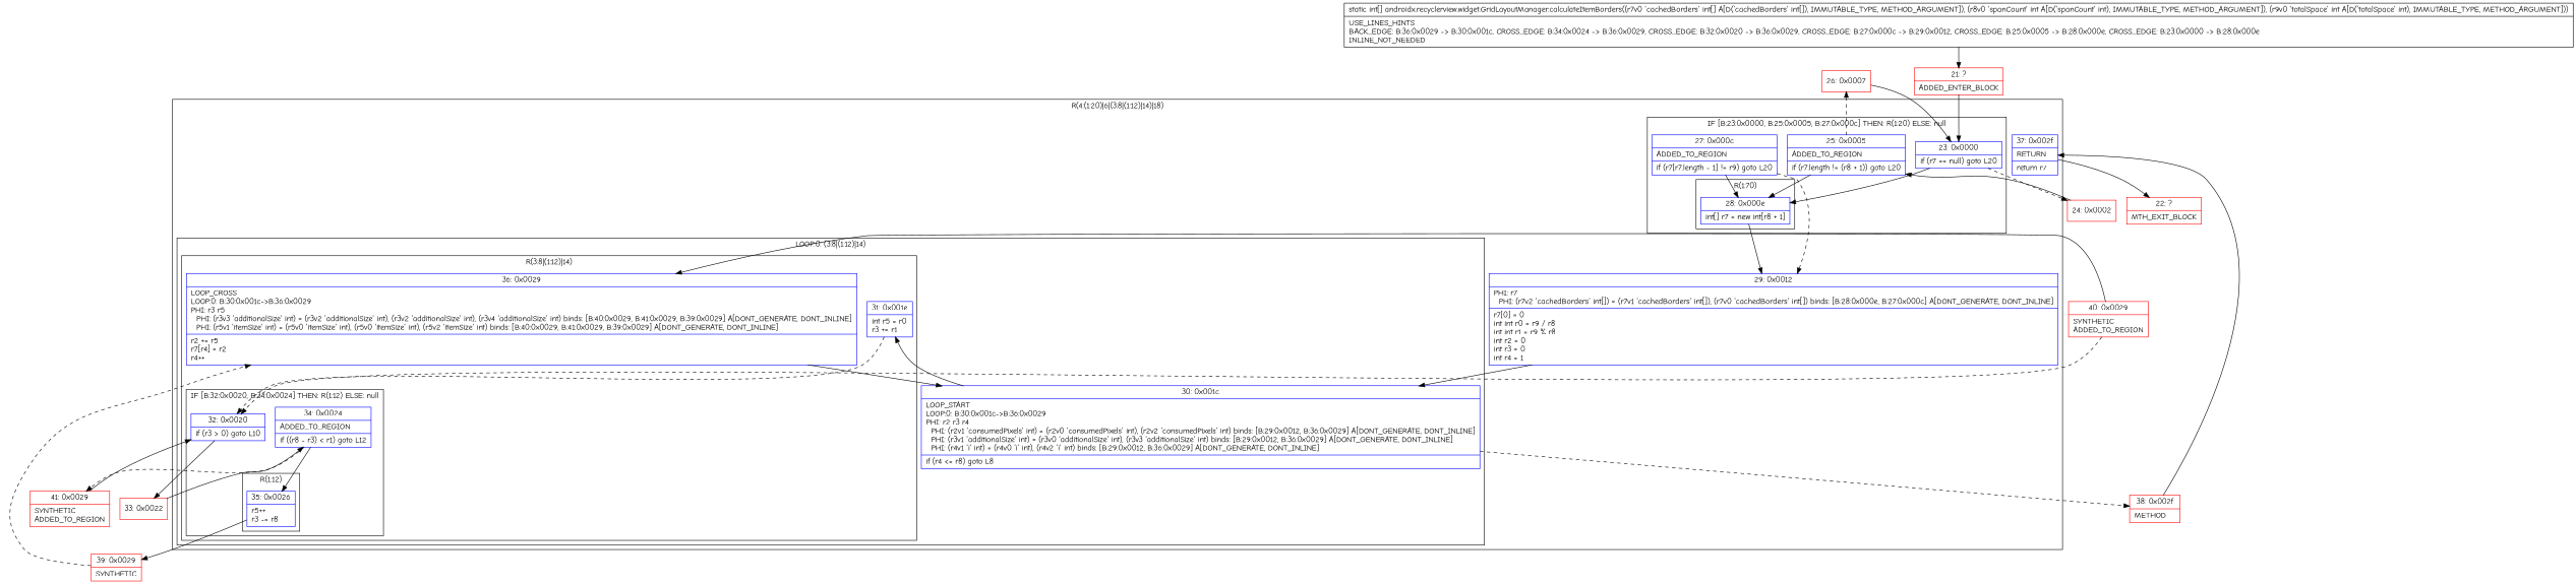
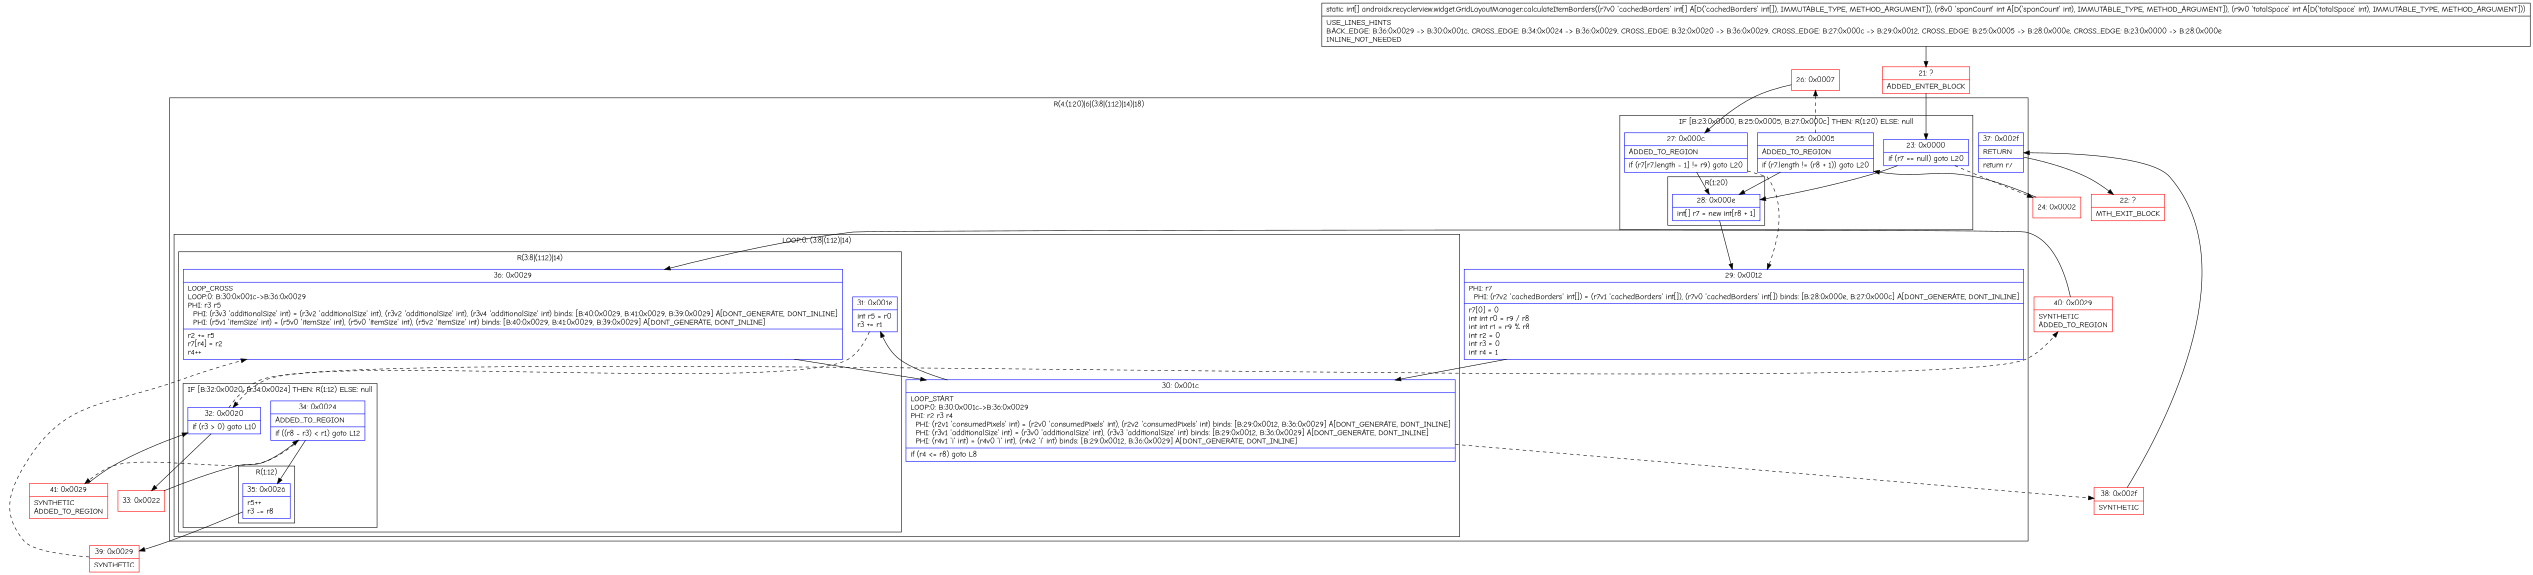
  digraph {
    fontname="Comic Neue"
    node [color=blue fontname="Comic Neue" shape=record]
    edge [fontname="Comic Neue"]
    n1 [label="{28\:\ 0x000e|int[] r7 = new int[r8 + 1]\l}"]
    n2 [label="{23\:\ 0x0000|if (r7 == null) goto L20\l}"]
    n3 [label="{25\:\ 0x0005|ADDED_TO_REGION\l|if (r7.length != (r8 + 1)) goto L20\l}"]
    n4 [label="{27\:\ 0x000c|ADDED_TO_REGION\l|if (r7[r7.length \- 1] != r9) goto L20\l}"]
    n5 [label="{35\:\ 0x0026|r5++\lr3 \-= r8\l}"]
    n6 [label="{32\:\ 0x0020|if (r3 \> 0) goto L10\l}"]
    n7 [label="{34\:\ 0x0024|ADDED_TO_REGION\l|if ((r8 \- r3) \< r1) goto L12\l}"]
    n8 [label="{31\:\ 0x001e|int r5 = r0\lr3 += r1\l}"]
    n9 [label="{36\:\ 0x0029|LOOP_CROSS\lLOOP:0: B:30:0x001c\-\>B:36:0x0029\lPHI: r3 r5 \l  PHI: (r3v3 'additionalSize' int) = (r3v2 'additionalSize' int), (r3v2 'additionalSize' int), (r3v4 'additionalSize' int) binds: [B:40:0x0029, B:41:0x0029, B:39:0x0029] A[DONT_GENERATE, DONT_INLINE]\l  PHI: (r5v1 'itemSize' int) = (r5v0 'itemSize' int), (r5v0 'itemSize' int), (r5v2 'itemSize' int) binds: [B:40:0x0029, B:41:0x0029, B:39:0x0029] A[DONT_GENERATE, DONT_INLINE]\l|r2 += r5\lr7[r4] = r2\lr4++\l}"]
    n10 [label="{30\:\ 0x001c|LOOP_START\lLOOP:0: B:30:0x001c\-\>B:36:0x0029\lPHI: r2 r3 r4 \l  PHI: (r2v1 'consumedPixels' int) = (r2v0 'consumedPixels' int), (r2v2 'consumedPixels' int) binds: [B:29:0x0012, B:36:0x0029] A[DONT_GENERATE, DONT_INLINE]\l  PHI: (r3v1 'additionalSize' int) = (r3v0 'additionalSize' int), (r3v3 'additionalSize' int) binds: [B:29:0x0012, B:36:0x0029] A[DONT_GENERATE, DONT_INLINE]\l  PHI: (r4v1 'i' int) = (r4v0 'i' int), (r4v2 'i' int) binds: [B:29:0x0012, B:36:0x0029] A[DONT_GENERATE, DONT_INLINE]\l|if (r4 \<= r8) goto L8\l}"]
    n11 [label="{29\:\ 0x0012|PHI: r7 \l  PHI: (r7v2 'cachedBorders' int[]) = (r7v1 'cachedBorders' int[]), (r7v0 'cachedBorders' int[]) binds: [B:28:0x000e, B:27:0x000c] A[DONT_GENERATE, DONT_INLINE]\l|r7[0] = 0\lint int r0 = r9 \/ r8\lint int r1 = r9 % r8\lint r2 = 0\lint r3 = 0\lint r4 = 1\l}"]
    n12 [label="{37\:\ 0x002f|RETURN\l|return r7\l}"]
    n13 [color=red label="{24\:\ 0x0002}"]
    n14 [color=red label="{26\:\ 0x0007}"]
    n15 [color=red label="{39\:\ 0x0029|SYNTHETIC\l}"]
    n16 [color=red label="{33\:\ 0x0022}"]
    n17 [color=red label="{40\:\ 0x0029|SYNTHETIC\lADDED_TO_REGION\l}"]
    n18 [color=red label="{41\:\ 0x0029|SYNTHETIC\lADDED_TO_REGION\l}"]
-   n19 [color=red label="{38\:\ 0x002f|METHOD\l}"]
+   n19 [color=red label="{38\:\ 0x002f|SYNTHETIC\l}"]
    n20 [color=red label="{22\:\ ?|MTH_EXIT_BLOCK\l}"]
    n21 [color=red label="{21\:\ ?|ADDED_ENTER_BLOCK\l}"]
    n22 [label="{static int[] androidx.recyclerview.widget.GridLayoutManager.calculateItemBorders((r7v0 'cachedBorders' int[] A[D('cachedBorders' int[]), IMMUTABLE_TYPE, METHOD_ARGUMENT]), (r8v0 'spanCount' int A[D('spanCount' int), IMMUTABLE_TYPE, METHOD_ARGUMENT]), (r9v0 'totalSpace' int A[D('totalSpace' int), IMMUTABLE_TYPE, METHOD_ARGUMENT]))  | USE_LINES_HINTS\lBACK_EDGE: B:36:0x0029 \-\> B:30:0x001c, CROSS_EDGE: B:34:0x0024 \-\> B:36:0x0029, CROSS_EDGE: B:32:0x0020 \-\> B:36:0x0029, CROSS_EDGE: B:27:0x000c \-\> B:29:0x0012, CROSS_EDGE: B:25:0x0005 \-\> B:28:0x000e, CROSS_EDGE: B:23:0x0000 \-\> B:28:0x000e\lINLINE_NOT_NEEDED\l}" color=""]
    subgraph cluster_1 {
      label="R(4:(1:20)|6|(3:8|(1:12)|14)|18)"
      n11
      n12
      subgraph cluster_2 {
        label="IF [B:23:0x0000, B:25:0x0005, B:27:0x000c] THEN: R(1:20) ELSE: null"
        n2
        n3
        n4
        subgraph cluster_3 {
-         label="R(1:70)"
+         label="R(1:20)"
          n1
        }
      }
      subgraph cluster_4 {
        label="LOOP:0: (3:8|(1:12)|14)"
        n10
        subgraph cluster_5 {
          label="R(3:8|(1:12)|14)"
          n8
          n9
          subgraph cluster_6 {
            label="IF [B:32:0x0020, B:34:0x0024] THEN: R(1:12) ELSE: null"
            n6
            n7
            subgraph cluster_7 {
              label="R(1:12)"
              n5
            }
          }
        }
      }
    }
    n1 -> n11
    n2 -> n1
    n2 -> n13 [style=dashed]
    n3 -> n1
    n3 -> n14 [style=dashed]
    n4 -> n1
    n4 -> n11 [style=dashed]
    n5 -> n15
    n6 -> n16
-   n17 -> n6 [style=dashed]
+   n6 -> n17 [style=dashed]
    n7 -> n5
    n7 -> n18 [style=dashed]
    n8 -> n6 [style=dashed]
    n9 -> n10
    n10 -> n8
    n10 -> n19 [style=dashed]
    n11 -> n10
    n12 -> n20
    n13 -> n3
-   n14 -> n2
+   n14 -> n4
    n15 -> n9 [style=dashed]
    n16 -> n7
    n17 -> n9
    n18 -> n6
    n19 -> n12
    n21 -> n2
    n22 -> n21
  }
